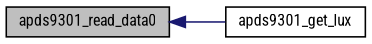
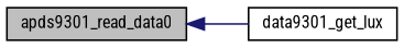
  digraph {
    rankdir=LR
    fontname="Roboto Condensed"
    node [color=black fontname="Roboto Condensed" fontsize=10 shape=record style=filled]
    n1 [fillcolor=grey75 fontcolor=black height=0.2 label=apds9301_read_data0 width=0.4]
-   n2 [fillcolor=white height=0.2 label=apds9301_get_lux width=0.4]
+   n2 [fillcolor=white height=0.2 label=data9301_get_lux width=0.4]
    n1 -> n2 [color=midnightblue dir=back fontname="Roboto Condensed" fontsize=10 labelfontname=Helvetica labelfontsize=10 style=solid]
  }
